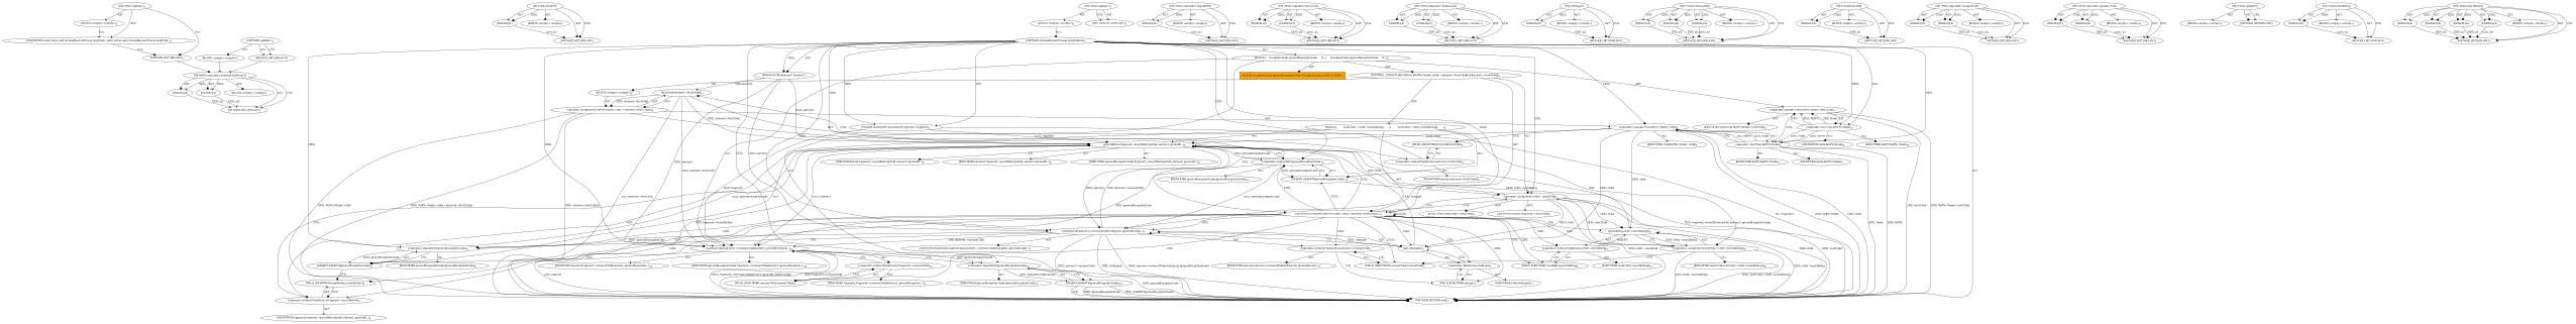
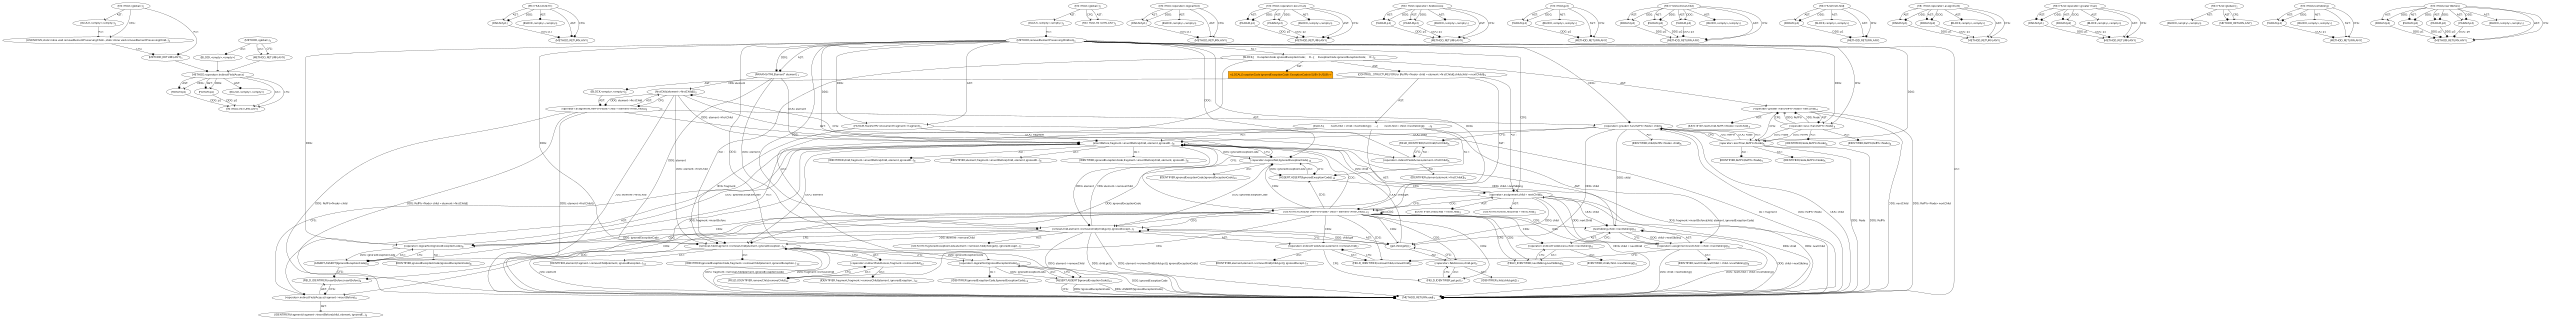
  digraph {
    fontname=Nunito
    node [fontname=Nunito]
    edge [arrowhead=tee fontname=Nunito]
    n1 [label=<(METHOD,&lt;operator&gt;.indirectFieldAccess)>]
    n2 [label=<(PARAM,p1)>]
    n3 [label=<(PARAM,p2)>]
    n4 [label=<(BLOCK,&lt;empty&gt;,&lt;empty&gt;)>]
    n5 [label=<(METHOD_RETURN,ANY)>]
    n6 [label=<(METHOD,ASSERT)>]
    n7 [label=<(PARAM,p1)>]
    n8 [label=<(BLOCK,&lt;empty&gt;,&lt;empty&gt;)>]
    n9 [label=<(METHOD_RETURN,ANY)>]
    n10 [label=<(METHOD,&lt;global&gt;)<SUB>1</SUB>>]
    n11 [label=<(BLOCK,&lt;empty&gt;,&lt;empty&gt;)<SUB>1</SUB>>]
    n12 [label=<(METHOD_RETURN,ANY)<SUB>1</SUB>>]
    n13 [label=<(METHOD,removeElementPreservingChildren)<SUB>1</SUB>>]
    n14 [label=<(PARAM,PassRefPtr&lt;DocumentFragment&gt; fragment)<SUB>1</SUB>>]
    n15 [label=<(PARAM,HTMLElement* element)<SUB>1</SUB>>]
    n16 [label=<(BLOCK,{     ExceptionCode ignoredExceptionCode;     R...,{     ExceptionCode ignoredExceptionCode;     R...)<SUB>2</SUB>>]
    n17 [label=<(&lt;operator&gt;.lessThan,RefPtr&lt;Node)<SUB>4</SUB>>]
    n18 [label=<(&lt;operator&gt;.greaterThan,RefPtr&lt;Node&gt; child)<SUB>5</SUB>>]
    n19 [label=<(&lt;operator&gt;.lessThan,RefPtr&lt;Node)<SUB>5</SUB>>]
    n20 [label=<(IDENTIFIER,child,for (RefPtr&lt;Node&gt; child = element-&gt;firstChild()...)<SUB>5</SUB>>]
    n21 [label=<(&lt;operator&gt;.assignment,child = nextChild)<SUB>5</SUB>>]
    n22 [label=<(removeChild,element-&gt;removeChild(child.get(), ignoredExcept...)<SUB>7</SUB>>]
    n23 [label=<(&lt;operator&gt;.logicalNot,!ignoredExceptionCode)<SUB>8</SUB>>]
    n24 [label=<(insertBefore,fragment-&gt;insertBefore(child, element, ignoredE...)<SUB>9</SUB>>]
    n25 [label=<(&lt;operator&gt;.logicalNot,!ignoredExceptionCode)<SUB>10</SUB>>]
    n26 [label=<(removeChild,fragment-&gt;removeChild(element, ignoredException...)<SUB>12</SUB>>]
    n27 [label=<(&lt;operator&gt;.logicalNot,!ignoredExceptionCode)<SUB>13</SUB>>]
    n28 [label=<(METHOD_RETURN,void)<SUB>1</SUB>>]
    n29 [label=<(firstChild,element-&gt;firstChild())<SUB>5</SUB>>]
    n30 [label=<(&lt;operator&gt;.greaterThan,RefPtr&lt;Node&gt; nextChild)<SUB>4</SUB>>]
    n31 [color=black fillcolor=orange label="<(LOCAL,ExceptionCode ignoredExceptionCode: ExceptionCode)<SUB>3</SUB>>" shape=note style=filled]
    n32 [label=<(CONTROL_STRUCTURE,FOR,for (RefPtr&lt;Node&gt; child = element-&gt;firstChild();child;child = nextChild))<SUB>5</SUB>>]
    n33 [label=<(ASSERT,ASSERT(!ignoredExceptionCode))<SUB>13</SUB>>]
    n34 [label=<(IDENTIFIER,nextChild,RefPtr&lt;Node&gt; nextChild)<SUB>4</SUB>>]
    n35 [label=<(IDENTIFIER,RefPtr,RefPtr&lt;Node)<SUB>4</SUB>>]
    n36 [label=<(IDENTIFIER,Node,RefPtr&lt;Node)<SUB>4</SUB>>]
    n37 [label=<(IDENTIFIER,child,RefPtr&lt;Node&gt; child)<SUB>5</SUB>>]
    n38 [label=<(FIELD_IDENTIFIER,firstChild,firstChild)<SUB>5</SUB>>]
    n39 [label=<(nextSibling,child-&gt;nextSibling())<SUB>6</SUB>>]
    n40 [label=<(get,child.get())<SUB>7</SUB>>]
    n41 [label=<(IDENTIFIER,RefPtr,RefPtr&lt;Node)<SUB>5</SUB>>]
    n42 [label=<(IDENTIFIER,Node,RefPtr&lt;Node)<SUB>5</SUB>>]
    n43 [label=<(&lt;operator&gt;.assignment,nextChild = child-&gt;nextSibling())<SUB>6</SUB>>]
    n44 [label=<(&lt;operator&gt;.indirectFieldAccess,child-&gt;nextSibling)<SUB>6</SUB>>]
    n45 [label=<(FIELD_IDENTIFIER,nextSibling,nextSibling)<SUB>6</SUB>>]
    n46 [label=<(&lt;operator&gt;.indirectFieldAccess,element-&gt;removeChild)<SUB>7</SUB>>]
    n47 [label=<(FIELD_IDENTIFIER,removeChild,removeChild)<SUB>7</SUB>>]
    n48 [label=<(&lt;operator&gt;.fieldAccess,child.get)<SUB>7</SUB>>]
    n49 [label=<(FIELD_IDENTIFIER,get,get)<SUB>7</SUB>>]
    n50 [label=<(ASSERT,ASSERT(!ignoredExceptionCode))<SUB>8</SUB>>]
    n51 [label=<(&lt;operator&gt;.indirectFieldAccess,fragment-&gt;insertBefore)<SUB>9</SUB>>]
    n52 [label=<(FIELD_IDENTIFIER,insertBefore,insertBefore)<SUB>9</SUB>>]
    n53 [label=<(ASSERT,ASSERT(!ignoredExceptionCode))<SUB>10</SUB>>]
    n54 [label=<(FIELD_IDENTIFIER,removeChild,removeChild)<SUB>12</SUB>>]
    n55 [label=<(IDENTIFIER,child,child = nextChild)<SUB>5</SUB>>]
    n56 [label=<(IDENTIFIER,nextChild,child = nextChild)<SUB>5</SUB>>]
    n57 [label=<(IDENTIFIER,ignoredExceptionCode,element-&gt;removeChild(child.get(), ignoredExcept...)<SUB>7</SUB>>]
    n58 [label=<(IDENTIFIER,ignoredExceptionCode,!ignoredExceptionCode)<SUB>8</SUB>>]
    n59 [label=<(IDENTIFIER,child,fragment-&gt;insertBefore(child, element, ignoredE...)<SUB>9</SUB>>]
    n60 [label=<(IDENTIFIER,element,fragment-&gt;insertBefore(child, element, ignoredE...)<SUB>9</SUB>>]
    n61 [label=<(IDENTIFIER,ignoredExceptionCode,fragment-&gt;insertBefore(child, element, ignoredE...)<SUB>9</SUB>>]
    n62 [label=<(IDENTIFIER,ignoredExceptionCode,!ignoredExceptionCode)<SUB>10</SUB>>]
    n63 [label=<(&lt;operator&gt;.indirectFieldAccess,fragment-&gt;removeChild)<SUB>12</SUB>>]
    n64 [label=<(IDENTIFIER,element,fragment-&gt;removeChild(element, ignoredException...)<SUB>12</SUB>>]
    n65 [label=<(IDENTIFIER,ignoredExceptionCode,fragment-&gt;removeChild(element, ignoredException...)<SUB>12</SUB>>]
    n66 [label=<(IDENTIFIER,ignoredExceptionCode,!ignoredExceptionCode)<SUB>13</SUB>>]
    n67 [label=<(&lt;operator&gt;.assignment,RefPtr&lt;Node&gt; child = element-&gt;firstChild())<SUB>5</SUB>>]
    n68 [label=<(&lt;operator&gt;.indirectFieldAccess,element-&gt;firstChild)<SUB>5</SUB>>]
    n69 [label=<(BLOCK,&lt;empty&gt;,&lt;empty&gt;)<SUB>5</SUB>>]
    n70 [label=<(BLOCK,{         nextChild = child-&gt;nextSibling();    ...,{         nextChild = child-&gt;nextSibling();    ...)<SUB>5</SUB>>]
    n71 [label=<(IDENTIFIER,element,element-&gt;firstChild())<SUB>5</SUB>>]
    n72 [label=<(IDENTIFIER,nextChild,nextChild = child-&gt;nextSibling())<SUB>6</SUB>>]
    n73 [label=<(IDENTIFIER,child,child-&gt;nextSibling())<SUB>6</SUB>>]
    n74 [label=<(IDENTIFIER,element,element-&gt;removeChild(child.get(), ignoredExcept...)<SUB>7</SUB>>]
    n75 [label=<(IDENTIFIER,child,child.get())<SUB>7</SUB>>]
    n76 [label=<(IDENTIFIER,fragment,fragment-&gt;insertBefore(child, element, ignoredE...)<SUB>9</SUB>>]
    n77 [label=<(IDENTIFIER,fragment,fragment-&gt;removeChild(element, ignoredException...)<SUB>12</SUB>>]
    n78 [label=<(METHOD,&lt;operator&gt;.logicalNot)>]
    n79 [label=<(PARAM,p1)>]
    n80 [label=<(BLOCK,&lt;empty&gt;,&lt;empty&gt;)>]
    n81 [label=<(METHOD_RETURN,ANY)>]
    n82 [label=<(METHOD,&lt;operator&gt;.lessThan)>]
    n83 [label=<(PARAM,p1)>]
    n84 [label=<(PARAM,p2)>]
    n85 [label=<(BLOCK,&lt;empty&gt;,&lt;empty&gt;)>]
    n86 [label=<(METHOD_RETURN,ANY)>]
    n87 [label=<(METHOD,&lt;operator&gt;.fieldAccess)>]
    n88 [label=<(PARAM,p1)>]
    n89 [label=<(PARAM,p2)>]
    n90 [label=<(BLOCK,&lt;empty&gt;,&lt;empty&gt;)>]
    n91 [label=<(METHOD_RETURN,ANY)>]
    n92 [label=<(METHOD,get)>]
    n93 [label=<(PARAM,p1)>]
    n94 [label=<(BLOCK,&lt;empty&gt;,&lt;empty&gt;)>]
    n95 [label=<(METHOD_RETURN,ANY)>]
    n96 [label=<(METHOD,removeChild)>]
    n97 [label=<(PARAM,p1)>]
    n98 [label=<(PARAM,p2)>]
    n99 [label=<(PARAM,p3)>]
    n100 [label=<(BLOCK,&lt;empty&gt;,&lt;empty&gt;)>]
    n101 [label=<(METHOD_RETURN,ANY)>]
    n102 [label=<(METHOD,firstChild)>]
    n103 [label=<(PARAM,p1)>]
    n104 [label=<(BLOCK,&lt;empty&gt;,&lt;empty&gt;)>]
    n105 [label=<(METHOD_RETURN,ANY)>]
    n106 [label=<(METHOD,&lt;operator&gt;.assignment)>]
    n107 [label=<(PARAM,p1)>]
    n108 [label=<(PARAM,p2)>]
    n109 [label=<(BLOCK,&lt;empty&gt;,&lt;empty&gt;)>]
    n110 [label=<(METHOD_RETURN,ANY)>]
    n111 [label=<(METHOD,&lt;operator&gt;.greaterThan)>]
    n112 [label=<(PARAM,p1)>]
    n113 [label=<(PARAM,p2)>]
    n114 [label=<(BLOCK,&lt;empty&gt;,&lt;empty&gt;)>]
    n115 [label=<(METHOD_RETURN,ANY)>]
    n116 [label=<(METHOD,&lt;global&gt;)<SUB>1</SUB>>]
    n117 [label=<(BLOCK,&lt;empty&gt;,&lt;empty&gt;)>]
    n118 [label=<(METHOD_RETURN,ANY)>]
    n119 [label=<(METHOD,nextSibling)>]
    n120 [label=<(PARAM,p1)>]
    n121 [label=<(BLOCK,&lt;empty&gt;,&lt;empty&gt;)>]
    n122 [label=<(METHOD_RETURN,ANY)>]
    n123 [label=<(METHOD,insertBefore)>]
    n124 [label=<(PARAM,p1)>]
    n125 [label=<(PARAM,p2)>]
    n126 [label=<(PARAM,p3)>]
    n127 [label=<(PARAM,p4)>]
    n128 [label=<(BLOCK,&lt;empty&gt;,&lt;empty&gt;)>]
    n129 [label=<(METHOD_RETURN,ANY)>]
    n130 [label=<(METHOD,&lt;global&gt;)<SUB>1</SUB>>]
    n131 [label=<(BLOCK,&lt;empty&gt;,&lt;empty&gt;)<SUB>1</SUB>>]
    n132 [label=<(UNKNOWN,static inline void removeElementPreservingChild...,static inline void removeElementPreservingChild...)<SUB>1</SUB>>]
    n133 [label=<(METHOD_RETURN,ANY)<SUB>1</SUB>>]
    n134 [label=<(METHOD,&lt;global&gt;)<SUB>1</SUB>>]
    n135 [label=<(BLOCK,&lt;empty&gt;,&lt;empty&gt;)>]
    n136 [label=<(METHOD_RETURN,ANY)>]
    n1 -> n2 [arrowhead=box label="AST: "]
    n1 -> n2 [label="DDG: "]
    n1 -> n3 [arrowhead=box label="AST: "]
    n1 -> n3 [label="DDG: "]
    n1 -> n4 [arrowhead=box label="AST: "]
    n1 -> n5 [label="AST: "]
    n1 -> n5 [label="CFG: "]
    n2 -> n5 [label="DDG: p1"]
    n3 -> n5 [label="DDG: p2"]
    n6 -> n7 [label="AST: "]
    n6 -> n7 [arrowhead=box label="DDG: "]
    n6 -> n8 [arrowhead=box label="AST: "]
    n6 -> n9 [arrowhead=box label="AST: "]
    n6 -> n9 [arrowhead=box label="CFG: "]
    n7 -> n9 [arrowhead=box label="DDG: p1"]
    n10 -> n11 [label="AST: "]
    n10 -> n12 [label="AST: "]
    n10 -> n12 [label="CFG: "]
    n11 -> n13 [arrowhead=box label="AST: "]
    n13 -> n14 [label="AST: "]
    n13 -> n14 [label="DDG: "]
    n13 -> n15 [arrowhead=box label="AST: "]
    n13 -> n15 [arrowhead=box label="DDG: "]
    n13 -> n16 [label="AST: "]
    n13 -> n17 [label="CFG: "]
    n13 -> n17 [label="DDG: "]
    n13 -> n18 [arrowhead=box label="DDG: "]
    n13 -> n19 [label="DDG: "]
    n13 -> n20 [arrowhead=box label="DDG: "]
    n13 -> n21 [label="CDG: "]
    n13 -> n22 [label="DDG: "]
    n13 -> n23 [label="DDG: "]
    n13 -> n24 [label="DDG: "]
    n13 -> n25 [arrowhead=box label="DDG: "]
    n13 -> n26 [arrowhead=box label="DDG: "]
    n13 -> n27 [label="DDG: "]
    n13 -> n28 [arrowhead=box label="AST: "]
    n14 -> n24 [arrowhead=box label="DDG: fragment"]
    n14 -> n26 [arrowhead=box label="DDG: fragment"]
    n14 -> n28 [arrowhead=box label="AST: fragment"]
    n15 -> n22 [arrowhead=box label="DDG: element"]
    n15 -> n24 [arrowhead=box label="DDG: element"]
    n15 -> n26 [label="DDG: element"]
    n15 -> n29 [label="DDG: element"]
    n16 -> n26 [arrowhead=box label="AST: "]
    n16 -> n30 [label="AST: "]
    n16 -> n31 [arrowhead=box label="AST: "]
    n16 -> n32 [arrowhead=box label="AST: "]
    n16 -> n33 [label="AST: "]
    n17 -> n19 [label="DDG: RefPtr"]
    n17 -> n19 [label="DDG: Node"]
    n17 -> n30 [arrowhead=box label="CFG: "]
    n17 -> n30 [label="DDG: RefPtr"]
    n17 -> n30 [arrowhead=box label="DDG: Node"]
    n17 -> n35 [arrowhead=box label="AST: "]
    n17 -> n36 [arrowhead=box label="AST: "]
    n18 -> n19 [label="AST: "]
    n18 -> n24 [arrowhead=box label="DDG: child"]
    n18 -> n28 [arrowhead=box label="DDG: RefPtr&lt;Node"]
    n18 -> n28 [arrowhead=box label="DDG: child"]
    n18 -> n37 [label="AST: "]
    n18 -> n38 [arrowhead=box label="CFG: "]
    n18 -> n39 [label="DDG: child"]
    n18 -> n40 [label="DDG: child"]
    n19 -> n18 [arrowhead=box label="CFG: "]
    n19 -> n18 [label="DDG: RefPtr"]
    n19 -> n18 [label="DDG: Node"]
    n19 -> n28 [label="DDG: RefPtr"]
    n19 -> n28 [label="DDG: Node"]
    n19 -> n41 [arrowhead=box label="AST: "]
    n19 -> n42 [arrowhead=box label="AST: "]
    n20 -> n20 [arrowhead=box label="CDG: "]
    n20 -> n21 [label="CDG: "]
    n20 -> n22 [label="CDG: "]
    n20 -> n23 [label="CDG: "]
    n20 -> n24 [label="CDG: "]
    n20 -> n25 [arrowhead=box label="CDG: "]
    n20 -> n39 [label="CDG: "]
    n20 -> n40 [label="CDG: "]
    n20 -> n43 [label="CDG: "]
    n20 -> n44 [arrowhead=box label="CDG: "]
    n20 -> n45 [label="CFG: "]
    n20 -> n45 [label="CDG: "]
    n20 -> n46 [label="CDG: "]
    n20 -> n47 [label="CDG: "]
    n20 -> n48 [label="CDG: "]
    n20 -> n49 [label="CDG: "]
    n20 -> n50 [label="CDG: "]
    n20 -> n51 [label="CDG: "]
    n20 -> n52 [arrowhead=box label="CDG: "]
    n20 -> n53 [label="CDG: "]
    n20 -> n54 [label="CFG: "]
    n21 -> n20 [label="CFG: "]
    n21 -> n24 [label="DDG: child"]
    n21 -> n28 [label="DDG: child"]
    n21 -> n28 [label="DDG: nextChild"]
    n21 -> n28 [arrowhead=box label="DDG: child = nextChild"]
    n21 -> n39 [arrowhead=box label="DDG: child"]
    n21 -> n40 [label="DDG: child"]
    n21 -> n55 [arrowhead=box label="AST: "]
    n21 -> n56 [label="AST: "]
    n22 -> n23 [arrowhead=box label="CFG: "]
    n22 -> n23 [label="DDG: ignoredExceptionCode"]
    n22 -> n24 [arrowhead=box label="DDG: element-&gt;removeChild"]
    n22 -> n26 [label="DDG: element-&gt;removeChild"]
    n22 -> n28 [arrowhead=box label="DDG: element-&gt;removeChild"]
    n22 -> n28 [arrowhead=box label="DDG: child.get()"]
    n22 -> n28 [arrowhead=box label="DDG: element-&gt;removeChild(child.get(), ignoredExceptionCode)"]
    n22 -> n40 [arrowhead=box label="AST: "]
    n22 -> n46 [label="AST: "]
    n22 -> n57 [arrowhead=box label="AST: "]
    n23 -> n24 [arrowhead=box label="DDG: ignoredExceptionCode"]
    n23 -> n50 [arrowhead=box label="CFG: "]
    n23 -> n50 [label="DDG: ignoredExceptionCode"]
    n23 -> n58 [label="AST: "]
    n24 -> n22 [arrowhead=box label="DDG: element"]
    n24 -> n25 [arrowhead=box label="CFG: "]
    n24 -> n25 [label="DDG: ignoredExceptionCode"]
    n24 -> n26 [label="DDG: element"]
    n24 -> n28 [arrowhead=box label="DDG: fragment-&gt;insertBefore"]
    n24 -> n28 [arrowhead=box label="DDG: fragment-&gt;insertBefore(child, element, ignoredExceptionCode)"]
    n24 -> n51 [arrowhead=box label="AST: "]
    n24 -> n59 [arrowhead=box label="AST: "]
    n24 -> n60 [label="AST: "]
    n24 -> n61 [label="AST: "]
    n25 -> n22 [label="DDG: ignoredExceptionCode"]
    n25 -> n26 [arrowhead=box label="DDG: ignoredExceptionCode"]
    n25 -> n53 [arrowhead=box label="CFG: "]
    n25 -> n53 [arrowhead=box label="DDG: ignoredExceptionCode"]
    n25 -> n62 [label="AST: "]
    n26 -> n27 [label="CFG: "]
    n26 -> n27 [label="DDG: ignoredExceptionCode"]
    n26 -> n28 [label="DDG: fragment-&gt;removeChild"]
    n26 -> n28 [label="DDG: element"]
    n26 -> n28 [arrowhead=box label="DDG: fragment-&gt;removeChild(element, ignoredExceptionCode)"]
    n26 -> n63 [arrowhead=box label="AST: "]
    n26 -> n64 [label="AST: "]
    n26 -> n65 [arrowhead=box label="AST: "]
    n27 -> n28 [arrowhead=box label="DDG: ignoredExceptionCode"]
    n27 -> n33 [arrowhead=box label="CFG: "]
    n27 -> n33 [label="DDG: ignoredExceptionCode"]
    n27 -> n66 [arrowhead=box label="AST: "]
    n29 -> n24 [arrowhead=box label="DDG: element-&gt;firstChild"]
    n29 -> n26 [label="DDG: element-&gt;firstChild"]
    n29 -> n28 [arrowhead=box label="DDG: element-&gt;firstChild"]
    n29 -> n67 [arrowhead=box label="CFG: "]
    n29 -> n67 [arrowhead=box label="DDG: element-&gt;firstChild"]
    n29 -> n68 [label="AST: "]
    n30 -> n17 [arrowhead=box label="AST: "]
    n30 -> n19 [label="CFG: "]
    n30 -> n28 [arrowhead=box label="DDG: nextChild"]
    n30 -> n28 [label="DDG: RefPtr&lt;Node&gt; nextChild"]
    n30 -> n34 [arrowhead=box label="AST: "]
    n32 -> n20 [label="AST: "]
    n32 -> n21 [arrowhead=box label="AST: "]
    n32 -> n69 [arrowhead=box label="AST: "]
    n32 -> n70 [label="AST: "]
    n33 -> n27 [label="AST: "]
    n33 -> n28 [label="CFG: "]
    n33 -> n28 [label="DDG: !ignoredExceptionCode"]
    n33 -> n28 [label="DDG: ASSERT(!ignoredExceptionCode)"]
    n38 -> n68 [arrowhead=box label="CFG: "]
    n39 -> n24 [arrowhead=box label="DDG: child-&gt;nextSibling"]
    n39 -> n28 [label="DDG: child-&gt;nextSibling"]
    n39 -> n43 [label="CFG: "]
    n39 -> n43 [label="DDG: child-&gt;nextSibling"]
    n39 -> n44 [label="AST: "]
    n40 -> n22 [arrowhead=box label="CFG: "]
    n40 -> n22 [arrowhead=box label="DDG: child.get"]
    n40 -> n24 [label="DDG: child.get"]
    n40 -> n48 [label="AST: "]
    n43 -> n21 [label="DDG: nextChild"]
    n43 -> n28 [label="DDG: child-&gt;nextSibling()"]
    n43 -> n28 [label="DDG: nextChild = child-&gt;nextSibling()"]
    n43 -> n39 [arrowhead=box label="AST: "]
    n43 -> n47 [arrowhead=box label="CFG: "]
    n43 -> n72 [arrowhead=box label="AST: "]
-   n44 -> n39 [label="ASSERT: "]
+   n44 -> n39 [label="CFG: "]
    n44 -> n45 [label="AST: "]
    n44 -> n73 [arrowhead=box label="AST: "]
    n45 -> n44 [label="CFG: "]
    n46 -> n47 [arrowhead=box label="AST: "]
    n46 -> n49 [label="CFG: "]
    n46 -> n74 [arrowhead=box label="AST: "]
    n47 -> n46 [arrowhead=box label="CFG: "]
    n48 -> n40 [label="CFG: "]
    n48 -> n49 [arrowhead=box label="AST: "]
    n48 -> n75 [label="AST: "]
    n49 -> n48 [label="CFG: "]
    n50 -> n23 [label="AST: "]
    n50 -> n52 [arrowhead=box label="CFG: "]
    n51 -> n24 [arrowhead=box label="CFG: "]
    n51 -> n52 [label="AST: "]
    n51 -> n76 [label="AST: "]
    n52 -> n51 [arrowhead=box label="CFG: "]
    n53 -> n21 [arrowhead=box label="CFG: "]
    n53 -> n25 [label="AST: "]
    n54 -> n63 [arrowhead=box label="CFG: "]
    n63 -> n26 [arrowhead=box label="CFG: "]
    n63 -> n54 [arrowhead=box label="AST: "]
    n63 -> n77 [arrowhead=box label="AST: "]
    n67 -> n18 [label="AST: "]
    n67 -> n20 [arrowhead=box label="CFG: "]
    n67 -> n28 [arrowhead=box label="DDG: RefPtr&lt;Node&gt; child"]
    n67 -> n28 [label="DDG: element-&gt;firstChild()"]
    n67 -> n28 [label="DDG: RefPtr&lt;Node&gt; child = element-&gt;firstChild()"]
    n67 -> n29 [label="AST: "]
    n68 -> n29 [arrowhead=box label="CFG: "]
    n68 -> n38 [label="AST: "]
    n68 -> n71 [label="AST: "]
    n69 -> n67 [arrowhead=box label="AST: "]
    n70 -> n22 [label="AST: "]
    n70 -> n24 [label="AST: "]
    n70 -> n43 [arrowhead=box label="AST: "]
    n70 -> n50 [arrowhead=box label="AST: "]
    n70 -> n53 [arrowhead=box label="AST: "]
    n78 -> n79 [label="AST: "]
    n78 -> n79 [label="DDG: "]
    n78 -> n80 [label="AST: "]
    n78 -> n81 [label="AST: "]
    n78 -> n81 [label="CFG: "]
    n79 -> n81 [arrowhead=box label="DDG: p1"]
    n82 -> n83 [arrowhead=box label="AST: "]
    n82 -> n83 [arrowhead=box label="DDG: "]
    n82 -> n84 [label="AST: "]
    n82 -> n84 [label="DDG: "]
    n82 -> n85 [arrowhead=box label="AST: "]
    n82 -> n86 [arrowhead=box label="AST: "]
    n82 -> n86 [arrowhead=box label="CFG: "]
    n83 -> n86 [label="DDG: p1"]
    n84 -> n86 [arrowhead=box label="DDG: p2"]
    n87 -> n88 [arrowhead=box label="AST: "]
    n87 -> n88 [label="DDG: "]
    n87 -> n89 [label="AST: "]
    n87 -> n89 [label="DDG: "]
    n87 -> n90 [arrowhead=box label="AST: "]
    n87 -> n91 [arrowhead=box label="AST: "]
    n87 -> n91 [label="CFG: "]
    n88 -> n91 [label="DDG: p1"]
    n89 -> n91 [arrowhead=box label="DDG: p2"]
    n92 -> n93 [label="AST: "]
    n92 -> n93 [label="DDG: "]
    n92 -> n94 [label="AST: "]
    n92 -> n95 [arrowhead=box label="AST: "]
    n92 -> n95 [label="CFG: "]
    n93 -> n95 [arrowhead=box label="DDG: p1"]
    n96 -> n97 [label="AST: "]
    n96 -> n97 [label="DDG: "]
    n96 -> n98 [label="AST: "]
    n96 -> n98 [arrowhead=box label="DDG: "]
    n96 -> n99 [label="AST: "]
    n96 -> n99 [label="DDG: "]
    n96 -> n100 [arrowhead=box label="AST: "]
    n96 -> n101 [label="AST: "]
    n96 -> n101 [arrowhead=box label="CFG: "]
    n97 -> n101 [label="DDG: p1"]
    n98 -> n101 [label="DDG: p2"]
    n99 -> n101 [arrowhead=box label="DDG: p3"]
    n102 -> n103 [label="AST: "]
    n102 -> n103 [arrowhead=box label="DDG: "]
    n102 -> n104 [label="AST: "]
    n102 -> n105 [label="AST: "]
    n102 -> n105 [arrowhead=box label="CFG: "]
    n103 -> n105 [arrowhead=box label="DDG: p1"]
    n106 -> n107 [label="AST: "]
    n106 -> n107 [arrowhead=box label="DDG: "]
    n106 -> n108 [arrowhead=box label="AST: "]
    n106 -> n108 [arrowhead=box label="DDG: "]
    n106 -> n109 [arrowhead=box label="AST: "]
    n106 -> n110 [label="AST: "]
    n106 -> n110 [label="CFG: "]
    n107 -> n110 [label="DDG: p1"]
    n108 -> n110 [label="DDG: p2"]
    n111 -> n112 [arrowhead=box label="AST: "]
    n111 -> n112 [arrowhead=box label="DDG: "]
    n111 -> n113 [arrowhead=box label="AST: "]
    n111 -> n113 [label="DDG: "]
    n111 -> n114 [label="AST: "]
    n111 -> n115 [label="AST: "]
    n111 -> n115 [arrowhead=box label="CFG: "]
    n112 -> n115 [label="DDG: p1"]
    n113 -> n115 [arrowhead=box label="DDG: p2"]
    n116 -> n117 [label="AST: "]
    n116 -> n118 [arrowhead=box label="AST: "]
    n116 -> n118 [label="CFG: "]
    n119 -> n120 [label="AST: "]
    n119 -> n120 [arrowhead=box label="DDG: "]
    n119 -> n121 [label="AST: "]
    n119 -> n122 [label="AST: "]
    n119 -> n122 [label="CFG: "]
    n120 -> n122 [arrowhead=box label="DDG: p1"]
    n123 -> n124 [label="AST: "]
    n123 -> n124 [label="DDG: "]
    n123 -> n125 [arrowhead=box label="AST: "]
    n123 -> n125 [arrowhead=box label="DDG: "]
    n123 -> n126 [arrowhead=box label="AST: "]
    n123 -> n126 [arrowhead=box label="DDG: "]
    n123 -> n127 [label="AST: "]
    n123 -> n127 [arrowhead=box label="DDG: "]
    n123 -> n128 [label="AST: "]
    n123 -> n129 [label="AST: "]
    n123 -> n129 [label="CFG: "]
    n124 -> n129 [arrowhead=box label="DDG: p1"]
    n125 -> n129 [arrowhead=box label="DDG: p2"]
    n126 -> n129 [arrowhead=box label="DDG: p3"]
    n127 -> n129 [arrowhead=box label="DDG: p4"]
    n130 -> n131 [label="AST: "]
    n130 -> n132 [label="CFG: "]
    n130 -> n133 [arrowhead=box label="AST: "]
    n131 -> n132 [label="AST: "]
    n132 -> n133 [arrowhead=box label="CFG: "]
    n133 -> n1 [arrowhead=box]
    n134 -> n135 [arrowhead=box label="AST: "]
    n134 -> n136 [label="AST: "]
    n134 -> n136 [label="CFG: "]
    n135 -> n1
    n136 -> n1
  }
